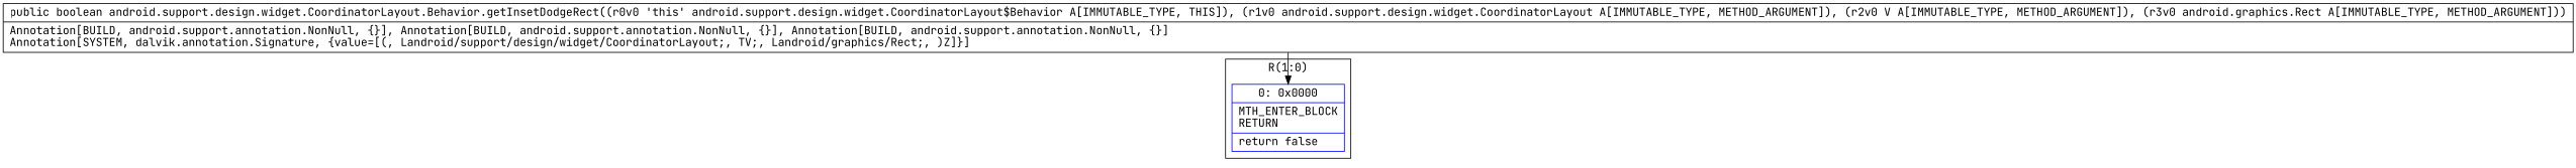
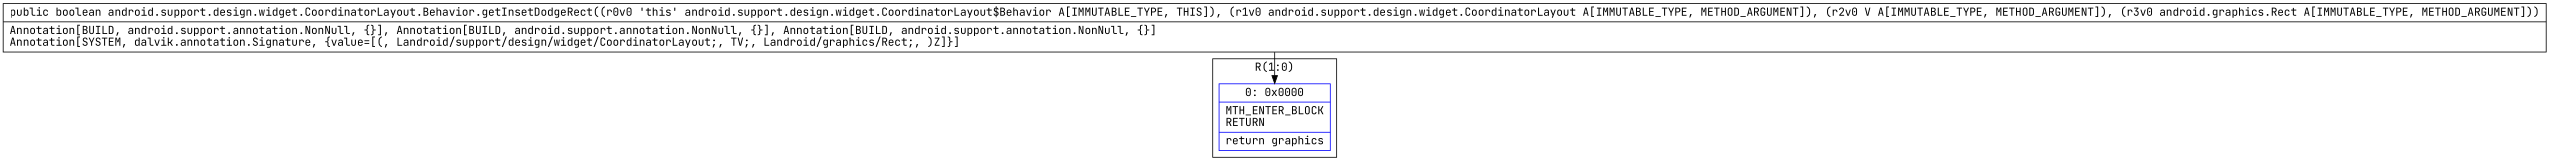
  digraph {
    fontname="JetBrains Mono"
    node [shape=record fontname="JetBrains Mono"]
-   n1 [color=blue label="{0\:\ 0x0000|MTH_ENTER_BLOCK\lRETURN\l|return false\l}"]
+   n1 [color=blue label="{0\:\ 0x0000|MTH_ENTER_BLOCK\lRETURN\l|return graphics\l}"]
    n2 [label="{public boolean android.support.design.widget.CoordinatorLayout.Behavior.getInsetDodgeRect((r0v0 'this' android.support.design.widget.CoordinatorLayout$Behavior A[IMMUTABLE_TYPE, THIS]), (r1v0 android.support.design.widget.CoordinatorLayout A[IMMUTABLE_TYPE, METHOD_ARGUMENT]), (r2v0 V A[IMMUTABLE_TYPE, METHOD_ARGUMENT]), (r3v0 android.graphics.Rect A[IMMUTABLE_TYPE, METHOD_ARGUMENT]))  | Annotation[BUILD, android.support.annotation.NonNull, \{\}], Annotation[BUILD, android.support.annotation.NonNull, \{\}], Annotation[BUILD, android.support.annotation.NonNull, \{\}]\lAnnotation[SYSTEM, dalvik.annotation.Signature, \{value=[(, Landroid\/support\/design\/widget\/CoordinatorLayout;, TV;, Landroid\/graphics\/Rect;, )Z]\}]\l}"]
    subgraph cluster_1 {
      label="R(1:0)"
      n1
    }
    n2 -> n1 [fontname="JetBrains Mono"]
  }
